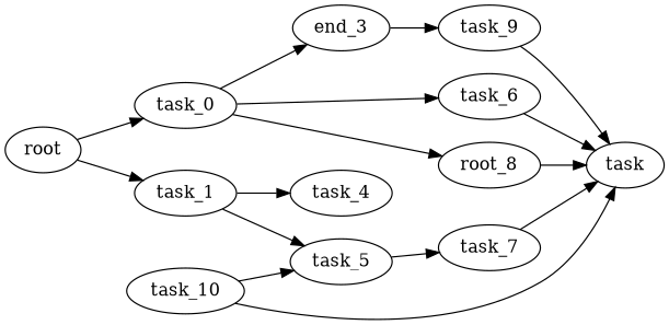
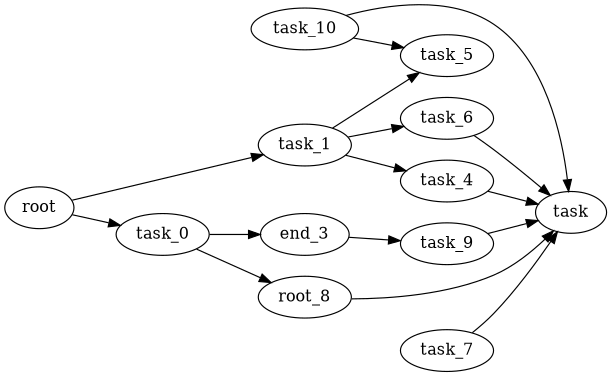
  digraph {
    rankdir=LR
    root
    task_1
    n3 [label=task_0]
    task_4
    task_5
    n6 [label=end_3]
    task_6
    n8 [label=root_8]
    n9 [label=task]
    task_7
    task_9
    task_10
    root -> task_1
    root -> n3
    task_1 -> task_4
    task_1 -> task_5
    n3 -> n6
-   n3 -> task_6
+   task_1 -> task_6
    n3 -> n8
-   task_5 -> task_7
+   task_4 -> n9
    n6 -> task_9
    task_6 -> n9
    n8 -> n9
    task_7 -> n9
    task_9 -> n9
    task_10 -> task_5
    task_10 -> n9
  }
